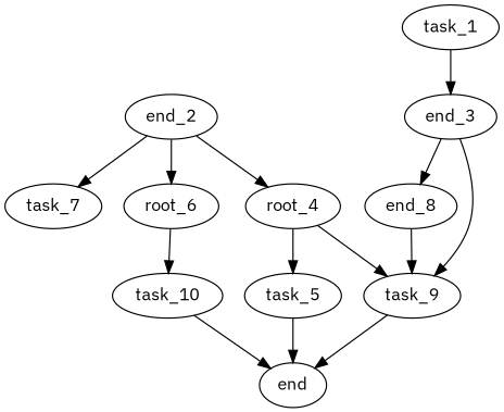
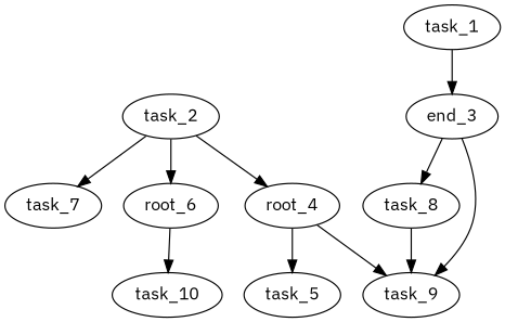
  digraph {
    fontname="IBM Plex Sans"
    node [fontname="IBM Plex Sans"]
    edge [fontname="IBM Plex Sans"]
    n1 [label=end_3]
    task_1
    n3 [label=root_4]
-   task_2 [label=end_2]
+   task_2
    n5 [label=root_6]
    task_7
-   task_8 [label=end_8]
+   task_8
    task_9
    task_5
    task_10
-   end
    n1 -> task_8
    n1 -> task_9
    task_1 -> n1
    n3 -> task_9
    n3 -> task_5
    task_2 -> n3
    task_2 -> n5
    task_2 -> task_7
    n5 -> task_10
    task_8 -> task_9
-   task_9 -> end
-   task_5 -> end
-   task_10 -> end
  }
